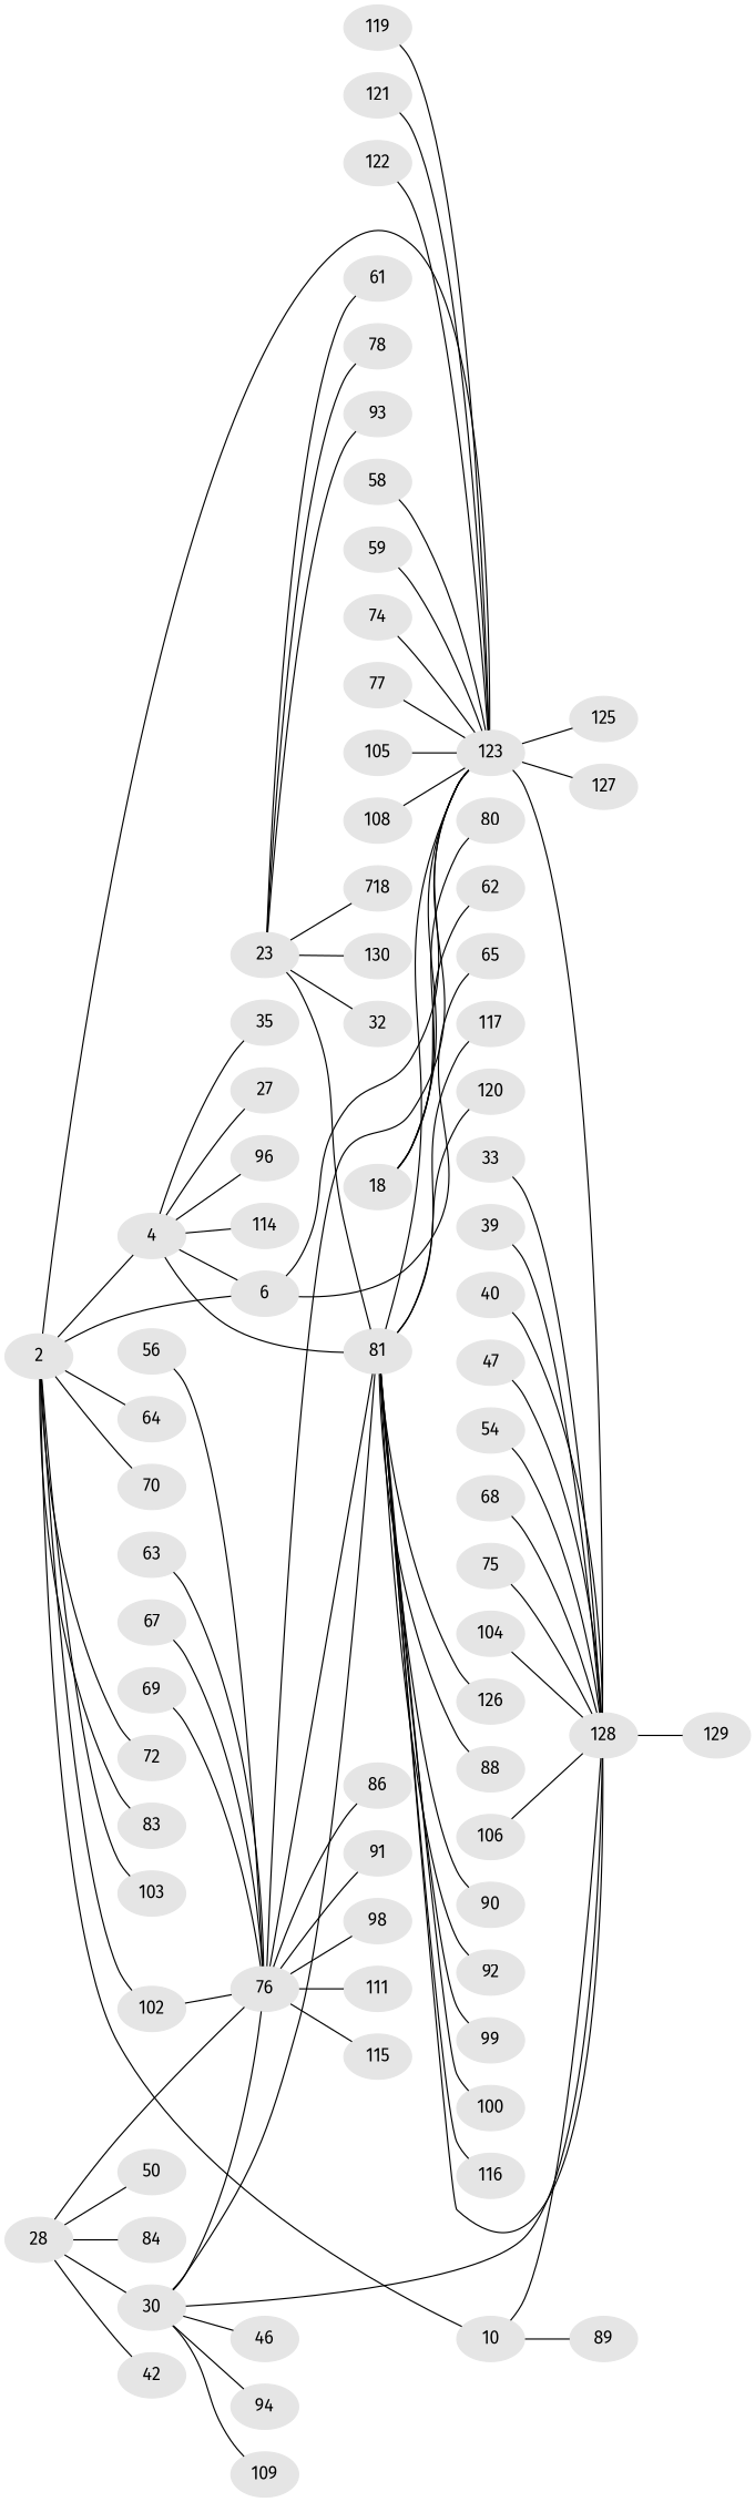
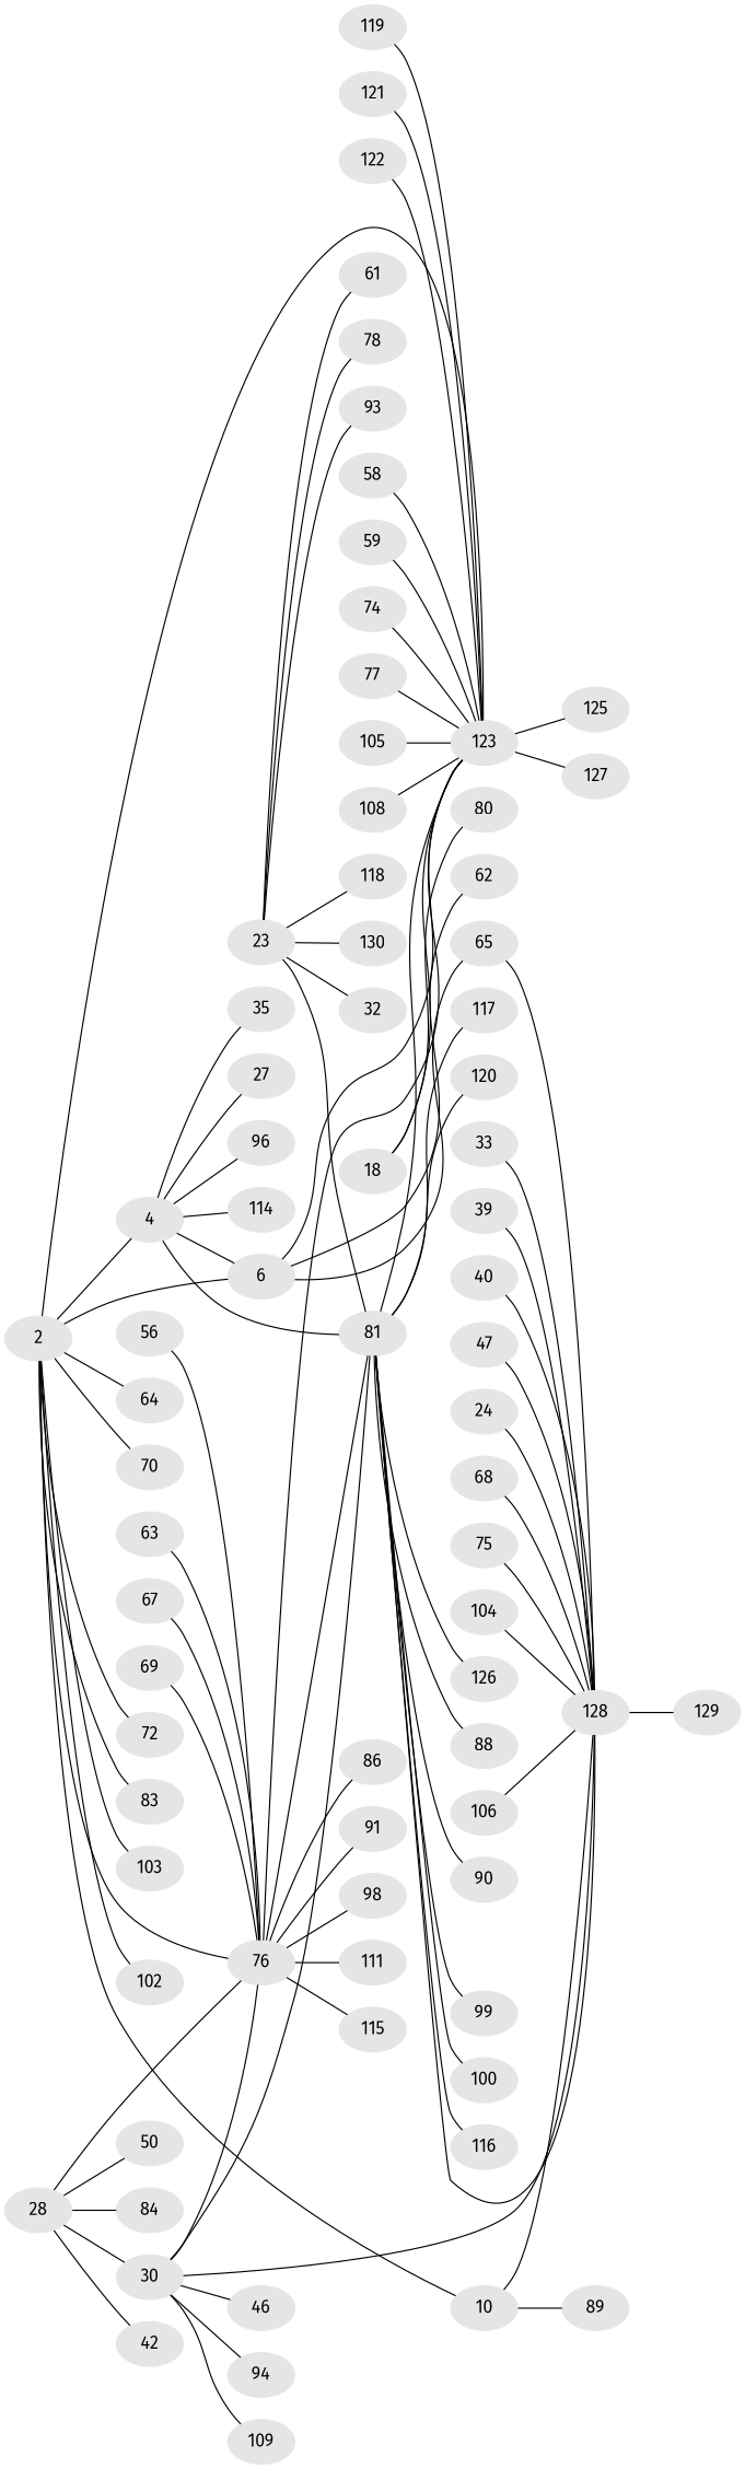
  graph {
    fontname="Fira Sans"
    rankdir=LR
    node [color=gray90 fontname="Fira Sans" style=filled]
    edge [fontname="Fira Sans"]
    2 [super="+1"]
    4 [super="+3"]
    6 [super="+5"]
    10 [super="+7"]
    64
    70
    72
    76 [super="+66+29+31+38+49+55"]
    83
    102
    103
    123 [super="+82+17+37"]
    35
    81 [super="+79"]
    n15 [label=27]
    96
    114 [super="+53"]
    65
    89
    128 [super="+11+98+12+124"]
    86
    91
    n23 [label=98]
    111
    115
    125 [super="+112"]
    127
    88
    90 [super="+52"]
-   92
    99
    100
    116
    117
    120 [super="+85+110"]
    126
    129
    18 [super="+14"]
    62 [super="+60"]
    80
    23 [super="+20"]
    32
    61
    78
    93
-   118 [super="+113" label=718]
+   118 [super="+113"]
    130
    28 [super="+27"]
    30 [super="+26"]
    42
    50
    84
    46
    94
    109 [super="+71"]
    33
    39
    40
    47
-   54
+   54 [label=24]
    56
    58
    59
    63
    67
    68
    69
    74
    75
    77
    104
    105
    106
    108
    119 [super="+97"]
    121
    122
    2 -- 4 [weight=4]
    2 -- 6 [weight=4]
    2 -- 10
    2 -- 64
    2 -- 70
    2 -- 72
-   102 -- 76 [weight=2]
+   2 -- 76 [weight=2]
    2 -- 83
    2 -- 102
    2 -- 103
    2 -- 123
    4 -- 6 [weight=4]
    4 -- 35
    4 -- 81
    4 -- n15
    4 -- 96
    4 -- 114
    6 -- 123
    6 -- 65
    10 -- 89
    10 -- 128 [weight=8]
    76 -- 123
    76 -- 81
    76 -- 86
    76 -- 91
    76 -- n23
    76 -- 111
    76 -- 115
-   123 -- 128 [weight=2]
+   65 -- 128 [weight=2]
    123 -- 125
    123 -- 127
    81 -- 123
    81 -- 128
    81 -- 88
    81 -- 90
-   81 -- 92
    81 -- 99
    81 -- 100
    81 -- 116
    81 -- 117
    81 -- 120
    81 -- 126
    128 -- 129
    18 -- 123 [weight=8]
-   18 -- 62
+   6 -- 62
    18 -- 80
    23 -- 81 [weight=8]
    23 -- 32
    23 -- 61
    23 -- 78
    23 -- 93
    23 -- 118
    23 -- 130
    28 -- 76 [weight=4]
    28 -- 30 [weight=4]
    28 -- 42
    28 -- 50
    28 -- 84
    30 -- 76 [weight=4]
    30 -- 81
    30 -- 128 [weight=2]
    30 -- 46
    30 -- 94
    30 -- 109
    33 -- 128
    39 -- 128
    40 -- 128
    47 -- 128
    54 -- 128
    56 -- 76
    58 -- 123
    59 -- 123
    63 -- 76
    67 -- 76
    68 -- 128
    69 -- 76
    74 -- 123
    75 -- 128
    77 -- 123
    104 -- 128
    105 -- 123
    106 -- 128
    108 -- 123
    119 -- 123
    121 -- 123
    122 -- 123
  }
